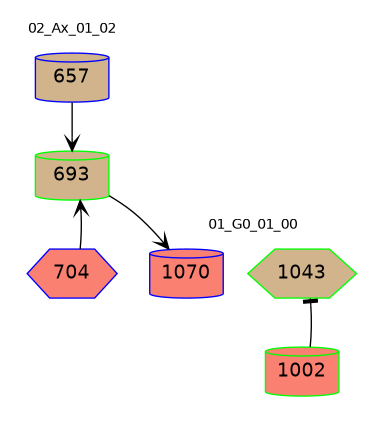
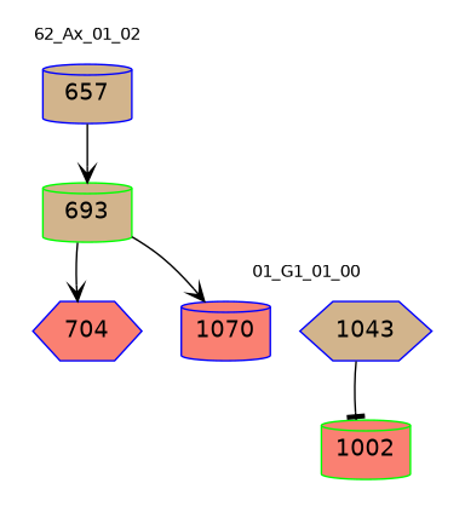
  digraph {
    fontname="DejaVu Sans"
    node [color=blue fillcolor=tan fontname="DejaVu Sans" shape=cylinder style=filled]
    edge [arrowhead=vee color=black fontname="DejaVu Sans"]
    n1 [label=657]
    n2 [color=green label=693]
    n3 [fillcolor=salmon label=704 shape=hexagon]
-   n4 [color=green label=1043 shape=hexagon]
+   n4 [label=1043 shape=hexagon]
    n5 [color=green fillcolor=salmon label=1002]
    n6 [fillcolor=salmon label=1070]
    subgraph cluster_1 {
      color=white
      fontsize=10
-     label="02_Ax_01_02"
+     label="62_Ax_01_02"
      n1
      n2
      n3
    }
    subgraph cluster_2 {
      color=white
      fontsize=10
-     label="01_G0_01_00"
+     label="01_G1_01_00"
      n4
      n5
      n6
    }
    n1 -> n2
-   n3 -> n2
+   n2 -> n3
    n2 -> n6
-   n5 -> n4 [arrowhead=tee]
+   n4 -> n5 [arrowhead=tee]
  }
